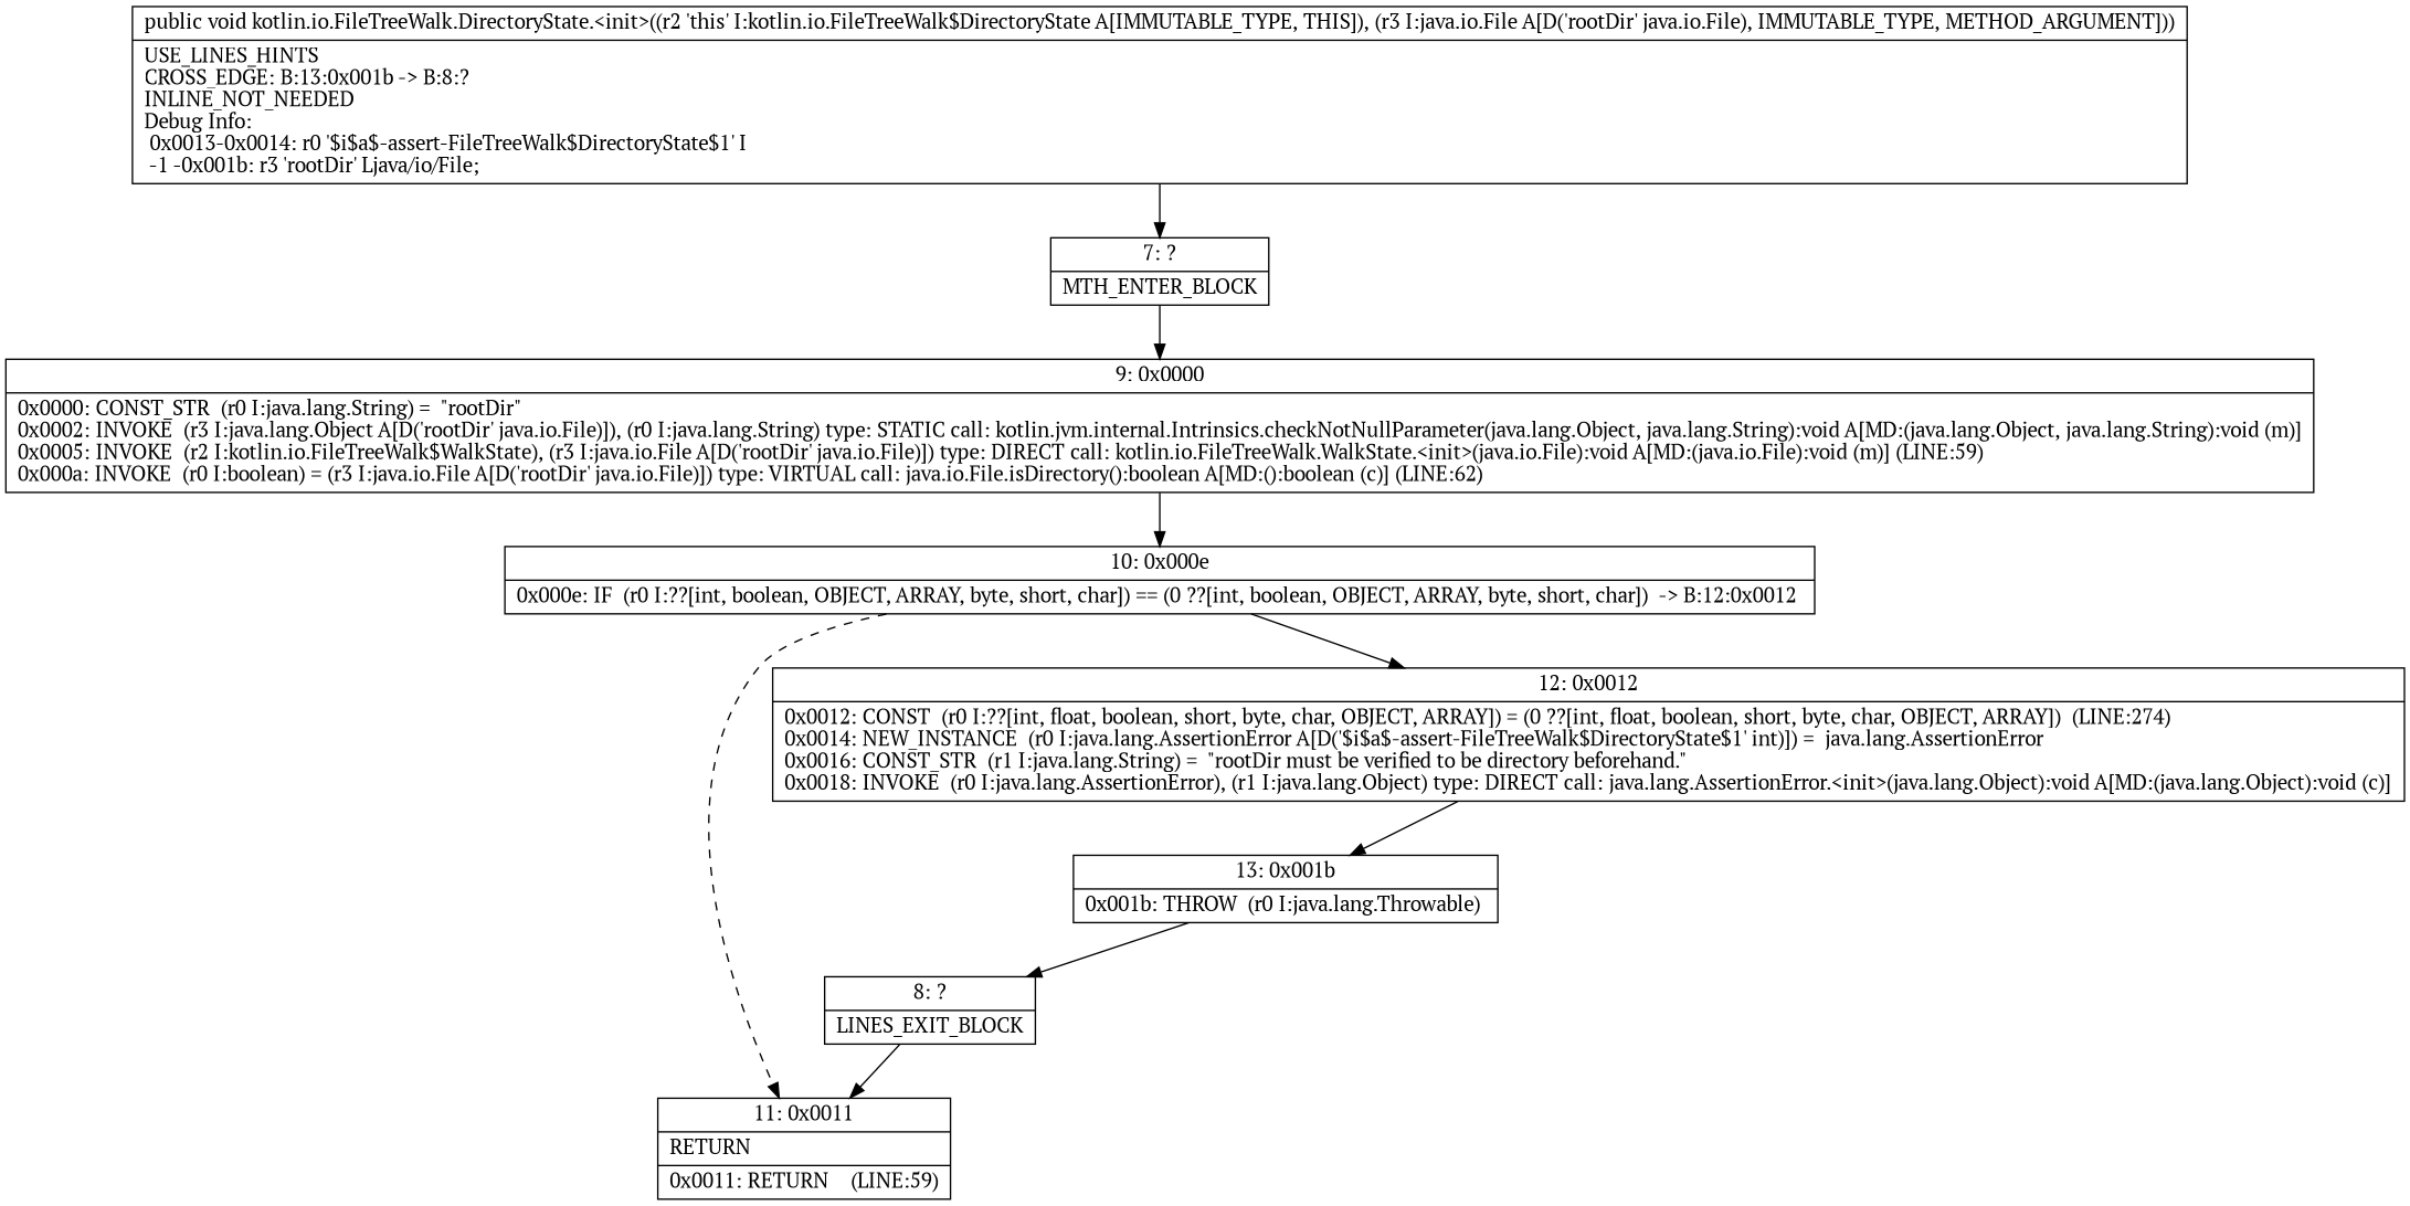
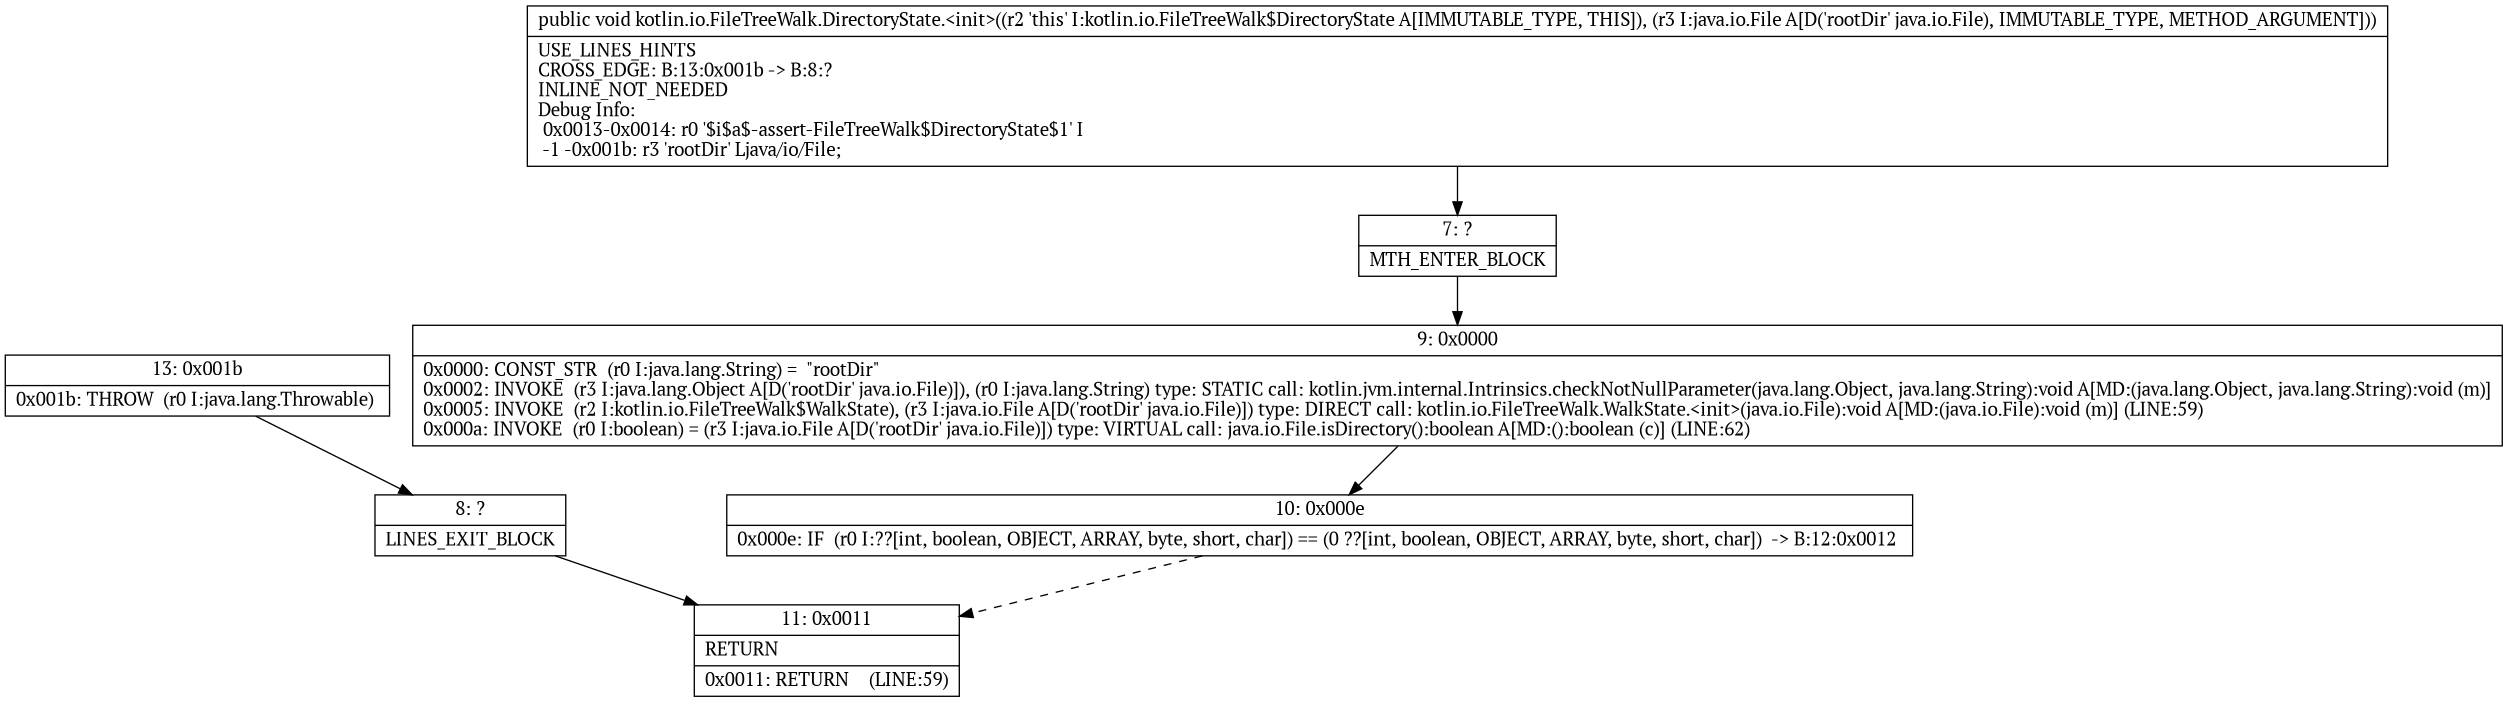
  digraph {
    fontname="PT Serif"
    node [fontname="PT Serif" shape=record]
    edge [fontname="PT Serif"]
    n1 [label="{7\:\ ?|MTH_ENTER_BLOCK\l}"]
    n2 [label="{9\:\ 0x0000|0x0000: CONST_STR  (r0 I:java.lang.String) =  \"rootDir\" \l0x0002: INVOKE  (r3 I:java.lang.Object A[D('rootDir' java.io.File)]), (r0 I:java.lang.String) type: STATIC call: kotlin.jvm.internal.Intrinsics.checkNotNullParameter(java.lang.Object, java.lang.String):void A[MD:(java.lang.Object, java.lang.String):void (m)]\l0x0005: INVOKE  (r2 I:kotlin.io.FileTreeWalk$WalkState), (r3 I:java.io.File A[D('rootDir' java.io.File)]) type: DIRECT call: kotlin.io.FileTreeWalk.WalkState.\<init\>(java.io.File):void A[MD:(java.io.File):void (m)] (LINE:59)\l0x000a: INVOKE  (r0 I:boolean) = (r3 I:java.io.File A[D('rootDir' java.io.File)]) type: VIRTUAL call: java.io.File.isDirectory():boolean A[MD:():boolean (c)] (LINE:62)\l}"]
    n3 [label="{10\:\ 0x000e|0x000e: IF  (r0 I:??[int, boolean, OBJECT, ARRAY, byte, short, char]) == (0 ??[int, boolean, OBJECT, ARRAY, byte, short, char])  \-\> B:12:0x0012 \l}"]
    n4 [label="{11\:\ 0x0011|RETURN\l|0x0011: RETURN    (LINE:59)\l}"]
-   n5 [label="{12\:\ 0x0012|0x0012: CONST  (r0 I:??[int, float, boolean, short, byte, char, OBJECT, ARRAY]) = (0 ??[int, float, boolean, short, byte, char, OBJECT, ARRAY])  (LINE:274)\l0x0014: NEW_INSTANCE  (r0 I:java.lang.AssertionError A[D('$i$a$\-assert\-FileTreeWalk$DirectoryState$1' int)]) =  java.lang.AssertionError \l0x0016: CONST_STR  (r1 I:java.lang.String) =  \"rootDir must be verified to be directory beforehand.\" \l0x0018: INVOKE  (r0 I:java.lang.AssertionError), (r1 I:java.lang.Object) type: DIRECT call: java.lang.AssertionError.\<init\>(java.lang.Object):void A[MD:(java.lang.Object):void (c)]\l}"]
    n6 [label="{13\:\ 0x001b|0x001b: THROW  (r0 I:java.lang.Throwable) \l}"]
    n7 [label="{8\:\ ?|LINES_EXIT_BLOCK\l}"]
    n8 [label="{public void kotlin.io.FileTreeWalk.DirectoryState.\<init\>((r2 'this' I:kotlin.io.FileTreeWalk$DirectoryState A[IMMUTABLE_TYPE, THIS]), (r3 I:java.io.File A[D('rootDir' java.io.File), IMMUTABLE_TYPE, METHOD_ARGUMENT]))  | USE_LINES_HINTS\lCROSS_EDGE: B:13:0x001b \-\> B:8:?\lINLINE_NOT_NEEDED\lDebug Info:\l  0x0013\-0x0014: r0 '$i$a$\-assert\-FileTreeWalk$DirectoryState$1' I\l  \-1 \-0x001b: r3 'rootDir' Ljava\/io\/File;\l}"]
    n1 -> n2
    n2 -> n3
    n3 -> n4 [style=dashed]
-   n3 -> n5
-   n5 -> n6
    n6 -> n7
    n7 -> n4
    n8 -> n1
  }
